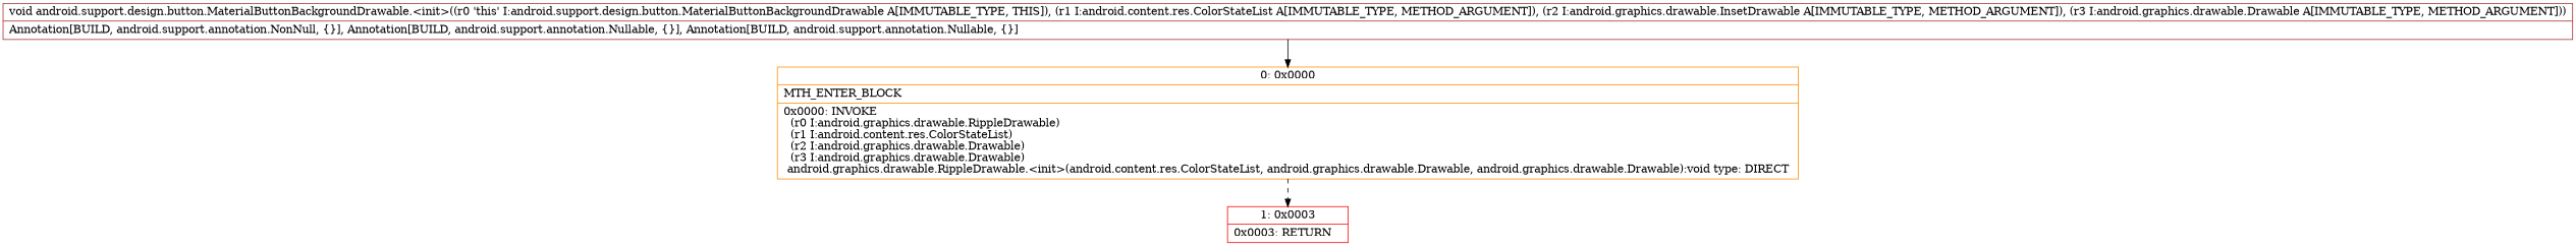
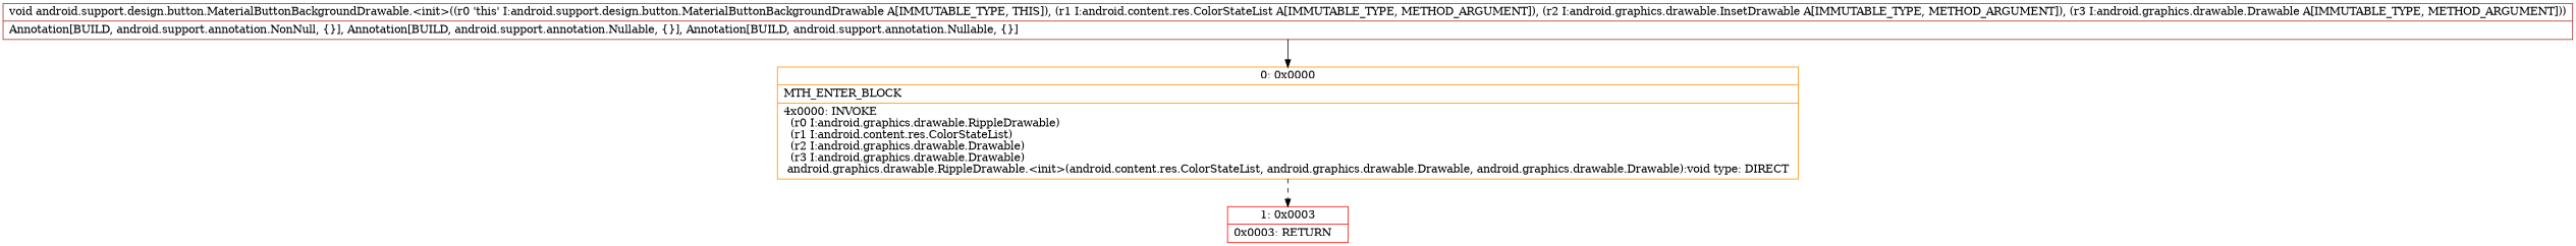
  digraph {
    node [shape=record]
-   n1 [label="{0\:\ 0x0000|MTH_ENTER_BLOCK\l|0x0000: INVOKE  \l  (r0 I:android.graphics.drawable.RippleDrawable)\l  (r1 I:android.content.res.ColorStateList)\l  (r2 I:android.graphics.drawable.Drawable)\l  (r3 I:android.graphics.drawable.Drawable)\l android.graphics.drawable.RippleDrawable.\<init\>(android.content.res.ColorStateList, android.graphics.drawable.Drawable, android.graphics.drawable.Drawable):void type: DIRECT \l}" color=darkorange]
+   n1 [label="{0\:\ 0x0000|MTH_ENTER_BLOCK\l|4x0000: INVOKE  \l  (r0 I:android.graphics.drawable.RippleDrawable)\l  (r1 I:android.content.res.ColorStateList)\l  (r2 I:android.graphics.drawable.Drawable)\l  (r3 I:android.graphics.drawable.Drawable)\l android.graphics.drawable.RippleDrawable.\<init\>(android.content.res.ColorStateList, android.graphics.drawable.Drawable, android.graphics.drawable.Drawable):void type: DIRECT \l}" color=darkorange]
    n2 [label="{1\:\ 0x0003|0x0003: RETURN   \l}" color=red]
    n3 [label="{void android.support.design.button.MaterialButtonBackgroundDrawable.\<init\>((r0 'this' I:android.support.design.button.MaterialButtonBackgroundDrawable A[IMMUTABLE_TYPE, THIS]), (r1 I:android.content.res.ColorStateList A[IMMUTABLE_TYPE, METHOD_ARGUMENT]), (r2 I:android.graphics.drawable.InsetDrawable A[IMMUTABLE_TYPE, METHOD_ARGUMENT]), (r3 I:android.graphics.drawable.Drawable A[IMMUTABLE_TYPE, METHOD_ARGUMENT]))  | Annotation[BUILD, android.support.annotation.NonNull, \{\}], Annotation[BUILD, android.support.annotation.Nullable, \{\}], Annotation[BUILD, android.support.annotation.Nullable, \{\}]\l}" color=brown]
    n1 -> n2 [style=dashed]
    n3 -> n1 [style=solid]
  }
